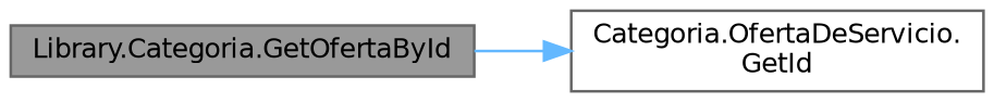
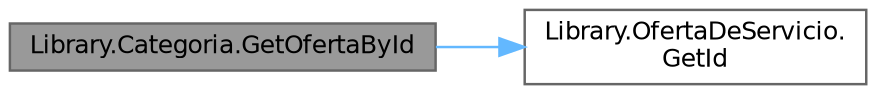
  digraph {
    rankdir=LR
    node [fontname=Helvetica fontsize=10 shape=box style=filled]
    n1 [color=gray40 fillcolor=grey60 fontcolor=black height=0.2 label="Library.Categoria.GetOfertaById" width=0.4]
-   n2 [color=grey40 fillcolor=white height=0.2 label="Categoria.OfertaDeServicio.\lGetId" width=0.4]
+   n2 [color=grey40 fillcolor=white height=0.2 label="Library.OfertaDeServicio.\lGetId" width=0.4]
    n1 -> n2 [color=steelblue1 fontname=Helvetica fontsize=10 labelfontname=Helvetica labelfontsize=10 style=solid]
  }
